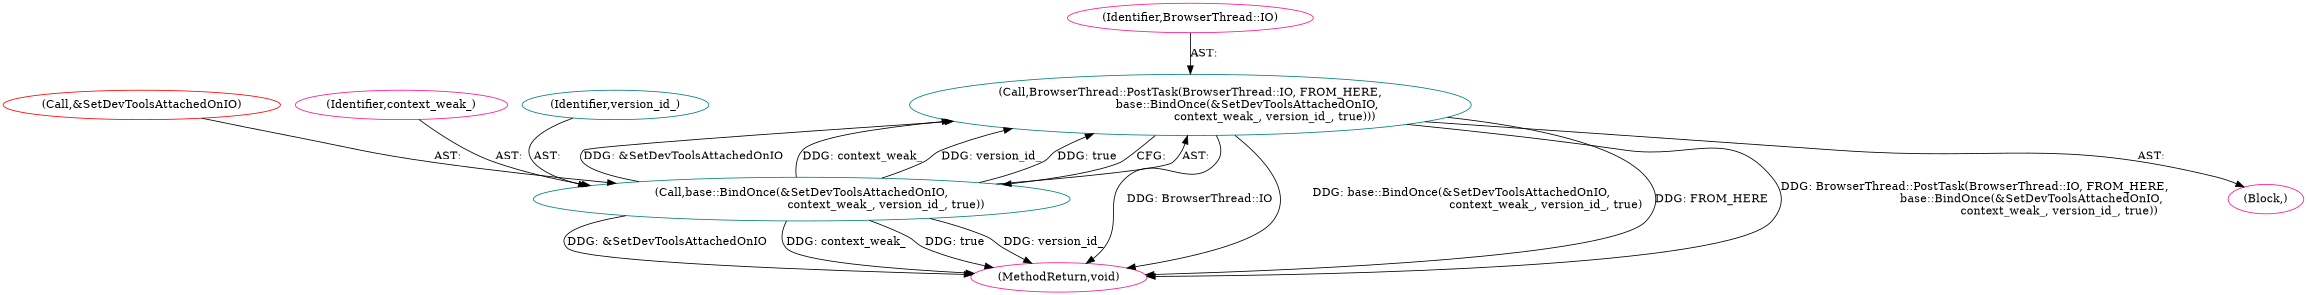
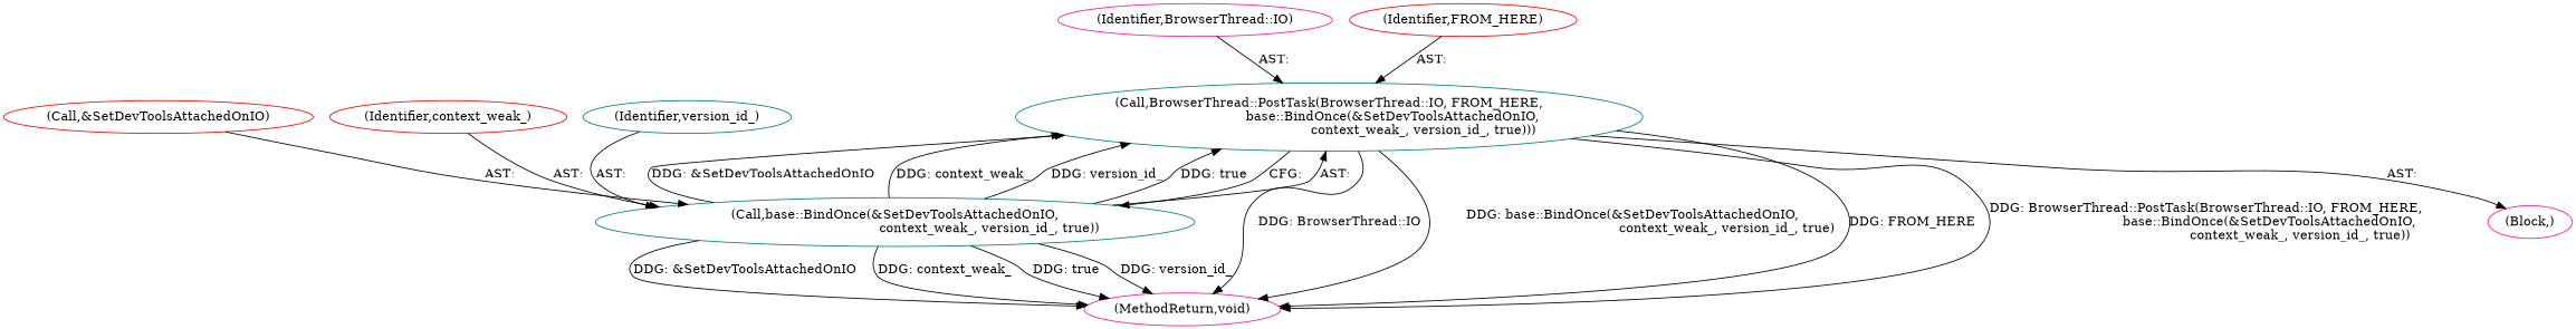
  digraph {
    node [color=teal]
    n1 [label="(Call,BrowserThread::PostTask(BrowserThread::IO, FROM_HERE,\n                               base::BindOnce(&SetDevToolsAttachedOnIO,\n                                              context_weak_, version_id_, true)))"]
    n2 [label="(Call,base::BindOnce(&SetDevToolsAttachedOnIO,\n                                              context_weak_, version_id_, true))"]
    n3 [color=deeppink label="(Block,)"]
    n4 [color=deeppink label="(MethodReturn,void)"]
    n5 [color=red label="(Call,&SetDevToolsAttachedOnIO)"]
-   n6 [color=deeppink label="(Identifier,context_weak_)"]
+   n6 [color=red label="(Identifier,context_weak_)"]
    n7 [color=deeppink label="(Identifier,BrowserThread::IO)"]
+   n8 [color=red label="(Identifier,FROM_HERE)"]
    n9 [label="(Identifier,version_id_)"]
    n1 -> n2 [label="CFG: "]
    n1 -> n3 [label="AST: "]
    n1 -> n4 [label="DDG: BrowserThread::IO"]
    n1 -> n4 [label="DDG: base::BindOnce(&SetDevToolsAttachedOnIO,\n                                              context_weak_, version_id_, true)"]
    n1 -> n4 [label="DDG: FROM_HERE"]
    n1 -> n4 [label="DDG: BrowserThread::PostTask(BrowserThread::IO, FROM_HERE,\n                               base::BindOnce(&SetDevToolsAttachedOnIO,\n                                              context_weak_, version_id_, true))"]
    n2 -> n1 [label="AST: "]
    n2 -> n1 [label="DDG: &SetDevToolsAttachedOnIO"]
    n2 -> n1 [label="DDG: context_weak_"]
    n2 -> n1 [label="DDG: version_id_"]
    n2 -> n1 [label="DDG: true"]
    n2 -> n4 [label="DDG: &SetDevToolsAttachedOnIO"]
    n2 -> n4 [label="DDG: context_weak_"]
    n2 -> n4 [label="DDG: true"]
    n2 -> n4 [label="DDG: version_id_"]
    n5 -> n2 [label="AST: "]
    n6 -> n2 [label="AST: "]
    n7 -> n1 [label="AST: "]
+   n8 -> n1 [label="AST: "]
    n9 -> n2 [label="AST: "]
  }
